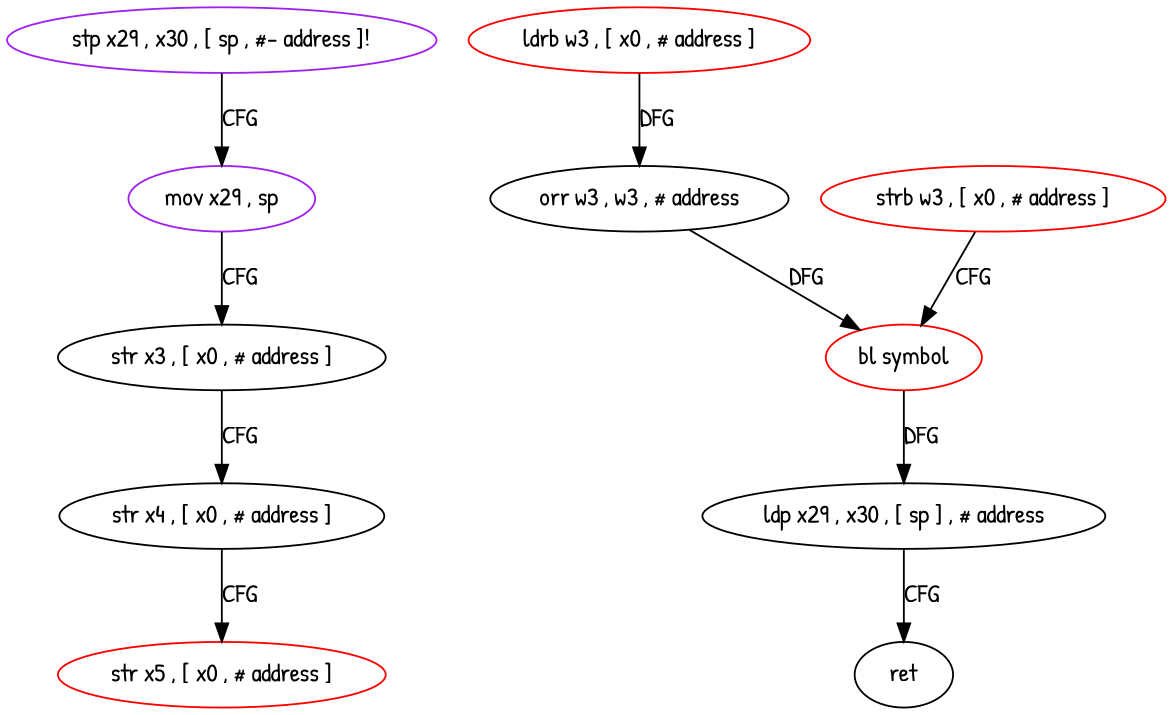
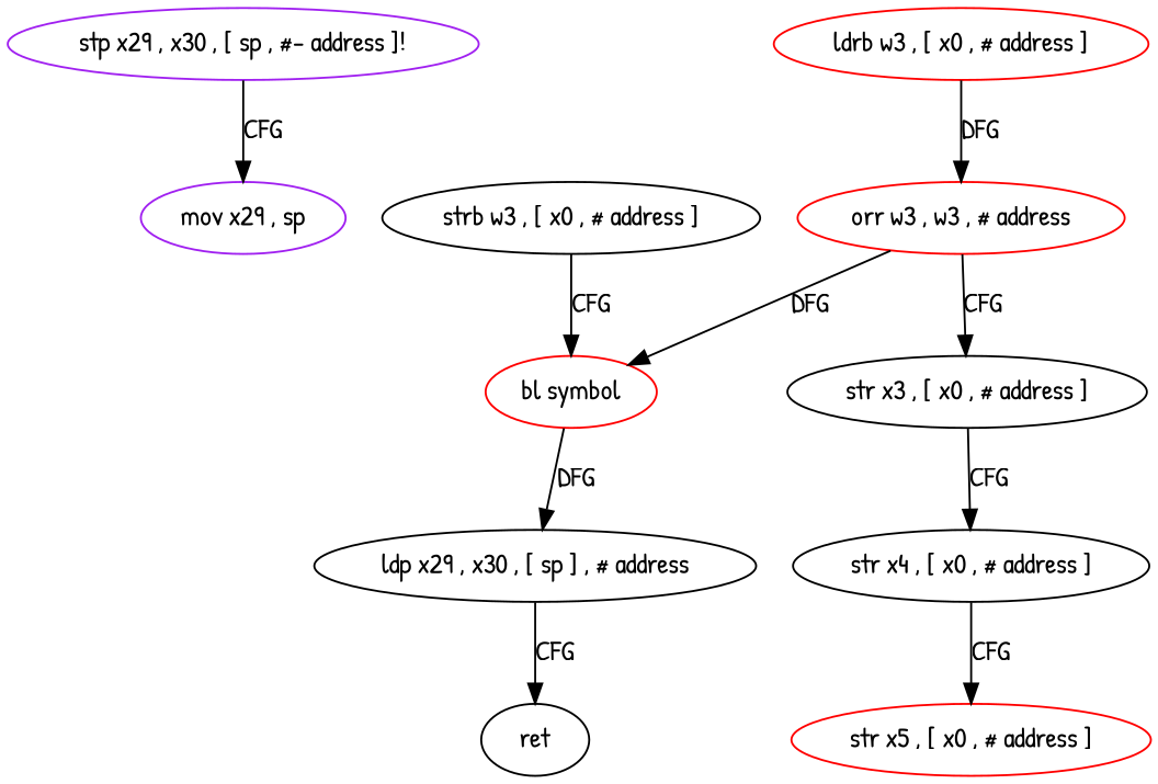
  digraph {
    fontname="Patrick Hand"
    node [color=red fontname="Patrick Hand"]
    edge [fontname="Patrick Hand"]
    n1 [color=purple label="stp x29 , x30 , [ sp , #- address ]!"]
    n2 [color=purple label="mov x29 , sp"]
    n3 [color=black label="str x3 , [ x0 , # address ]"]
    n4 [color=black label="str x4 , [ x0 , # address ]"]
    n5 [label="str x5 , [ x0 , # address ]"]
    n6 [label="ldrb w3 , [ x0 , # address ]"]
-   n7 [color=black label="orr w3 , w3 , # address"]
+   n7 [label="orr w3 , w3 , # address"]
    n8 [label="bl symbol"]
-   n9 [label="strb w3 , [ x0 , # address ]"]
+   n9 [color=black label="strb w3 , [ x0 , # address ]"]
    n10 [color=black label="ldp x29 , x30 , [ sp ] , # address"]
    n11 [color=black label=ret]
    n1 -> n2 [label=CFG]
-   n2 -> n3 [label=CFG]
+   n7 -> n3 [label=CFG]
    n3 -> n4 [label=CFG]
    n4 -> n5 [label=CFG]
    n6 -> n7 [label=DFG]
    n7 -> n8 [label=DFG]
    n8 -> n10 [label=DFG]
    n9 -> n8 [label=CFG]
    n10 -> n11 [label=CFG]
  }
